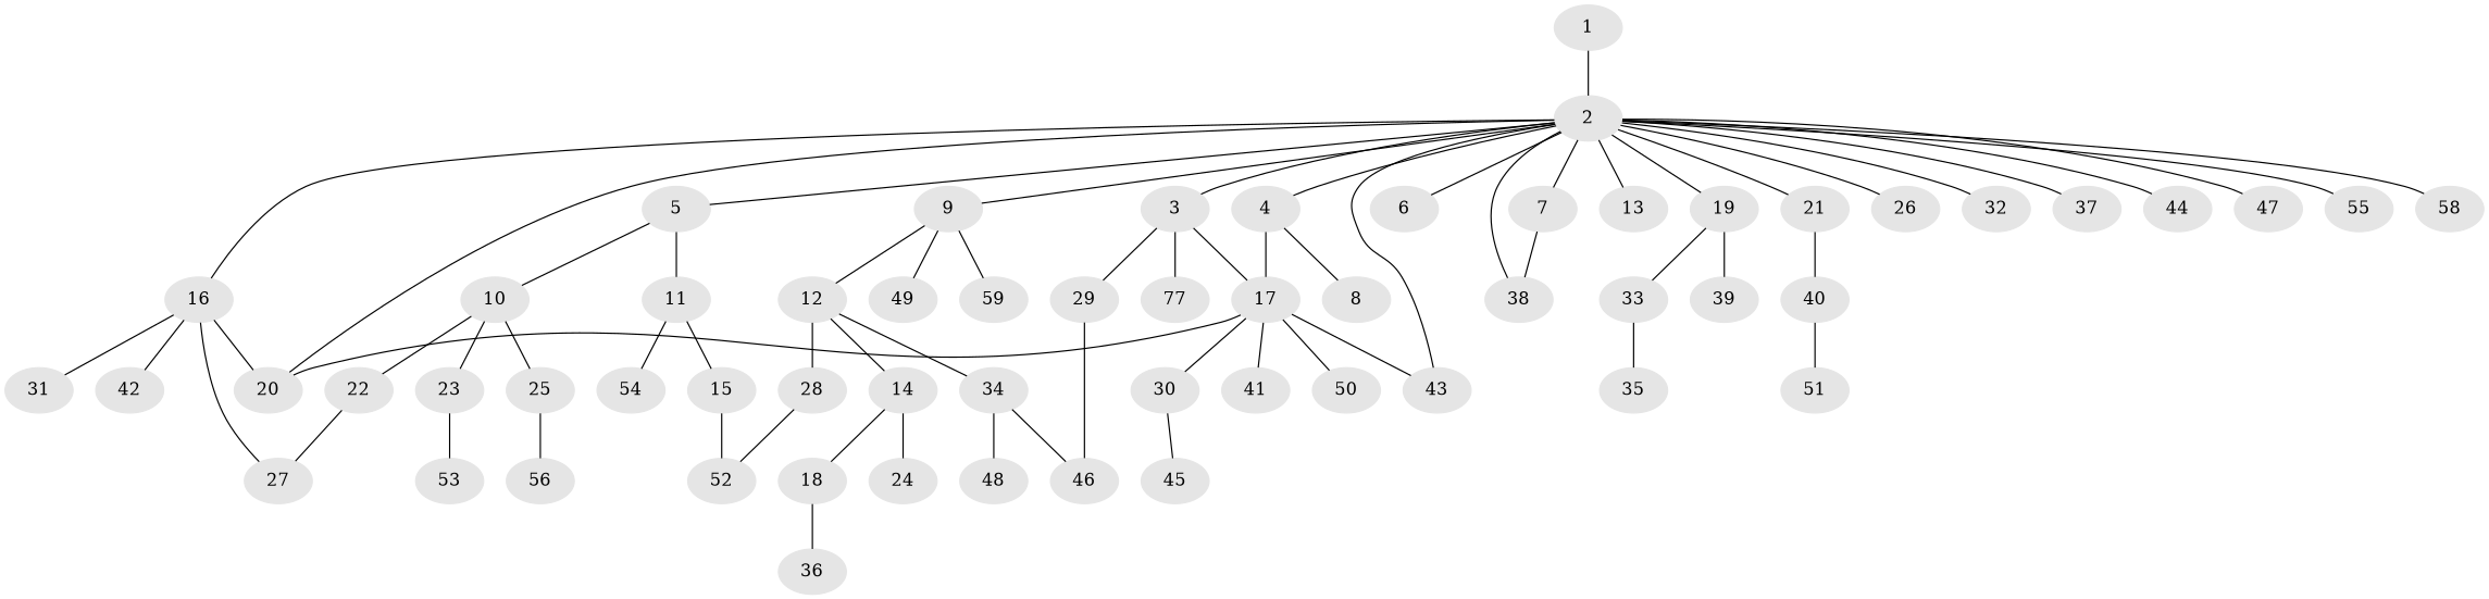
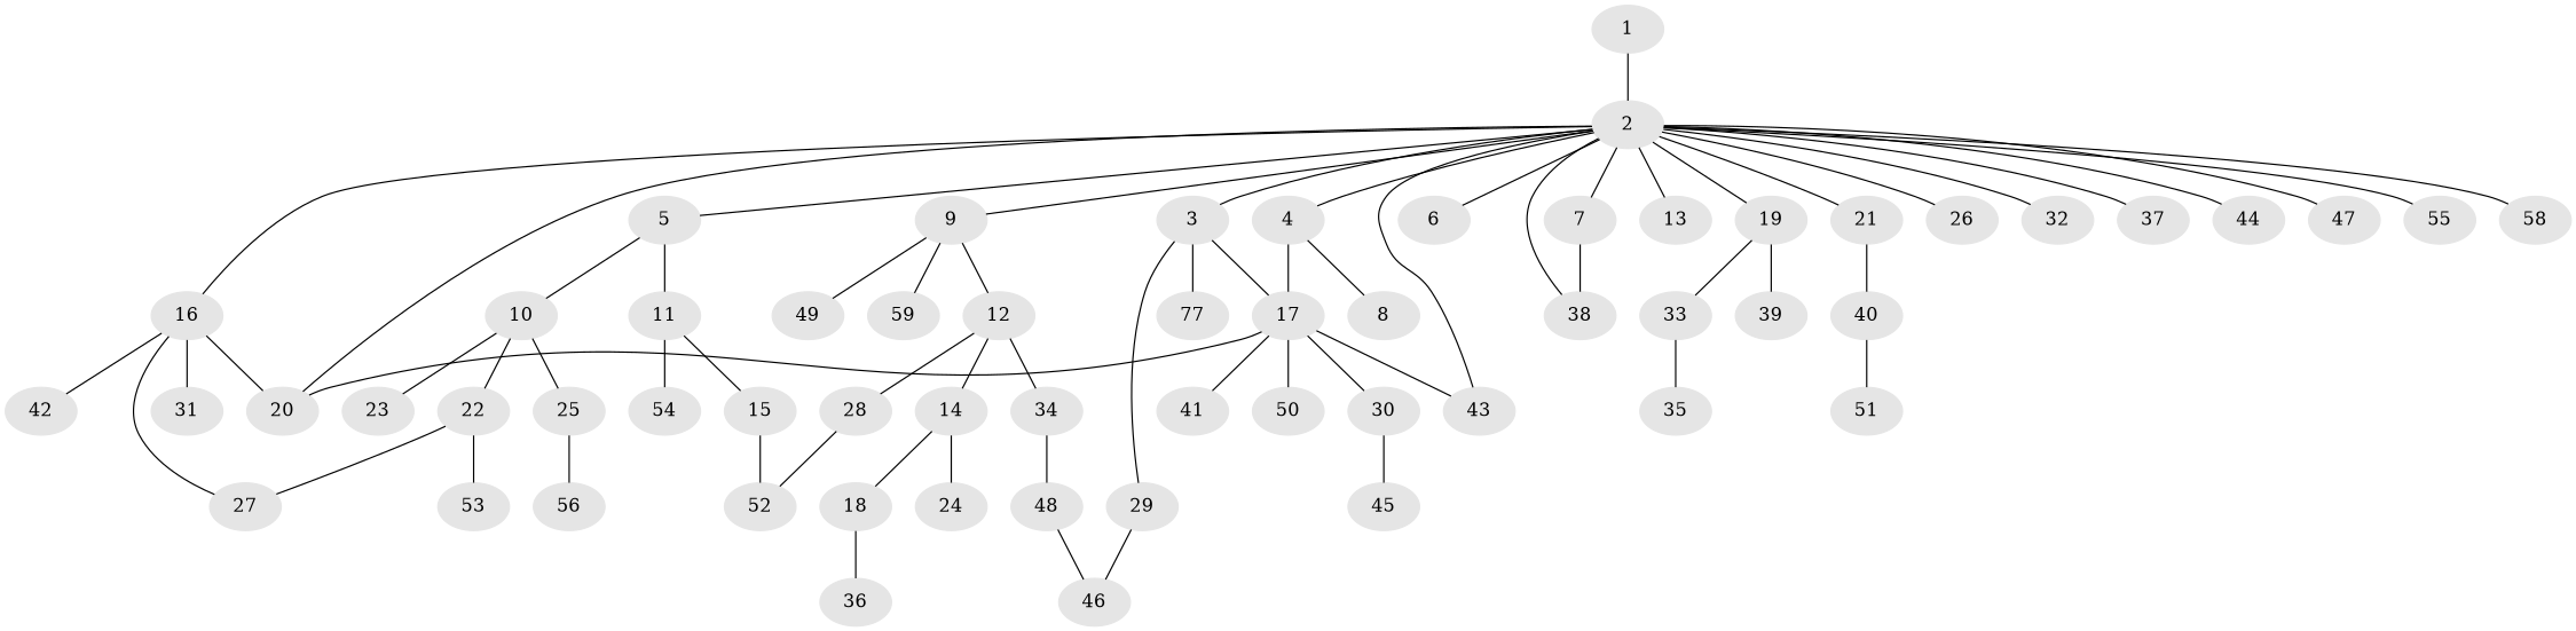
  graph {
    node [color=gray90 style=filled]
    1
    2
    3
    4
    5
    6
    7
    9
    13
    16
    19
    20
    21
    26
    32
    37
    38
    43
    44
    47
    55
    58
    17
    29
    n25 [label=77]
    8
    10
    11
    12
    49
    59
    31
    42
    27
    33
    39
    40
    30
    41
    50
    46
    22
    23
    25
    15
    54
    14
    28
    34
    53
    56
    52
    18
    24
    48
    36
    45
    35
    51
    1 -- 2
    2 -- 3
    2 -- 4
    2 -- 5
    2 -- 6
    2 -- 7
    2 -- 9
    2 -- 13
    2 -- 16
    2 -- 19
    2 -- 20
    2 -- 21
    2 -- 26
    2 -- 32
    2 -- 37
    2 -- 38
    2 -- 43
    2 -- 44
    2 -- 47
    2 -- 55
    2 -- 58
    3 -- 17
    3 -- 29
    3 -- n25
    4 -- 17
    4 -- 8
    5 -- 10
    5 -- 11
    7 -- 38
    9 -- 12
    9 -- 49
    9 -- 59
    16 -- 20
    16 -- 31
    16 -- 42
    16 -- 27
    19 -- 33
    19 -- 39
    21 -- 40
    17 -- 20
    17 -- 43
    17 -- 30
    17 -- 41
    17 -- 50
    29 -- 46
    10 -- 22
    10 -- 23
    10 -- 25
    11 -- 15
    11 -- 54
    12 -- 14
    12 -- 28
    12 -- 34
    33 -- 35
    40 -- 51
    30 -- 45
    22 -- 27
-   23 -- 53
+   22 -- 53
    25 -- 56
    15 -- 52
    14 -- 18
    14 -- 24
    28 -- 52
-   34 -- 46
+   48 -- 46
    34 -- 48
    18 -- 36
  }
